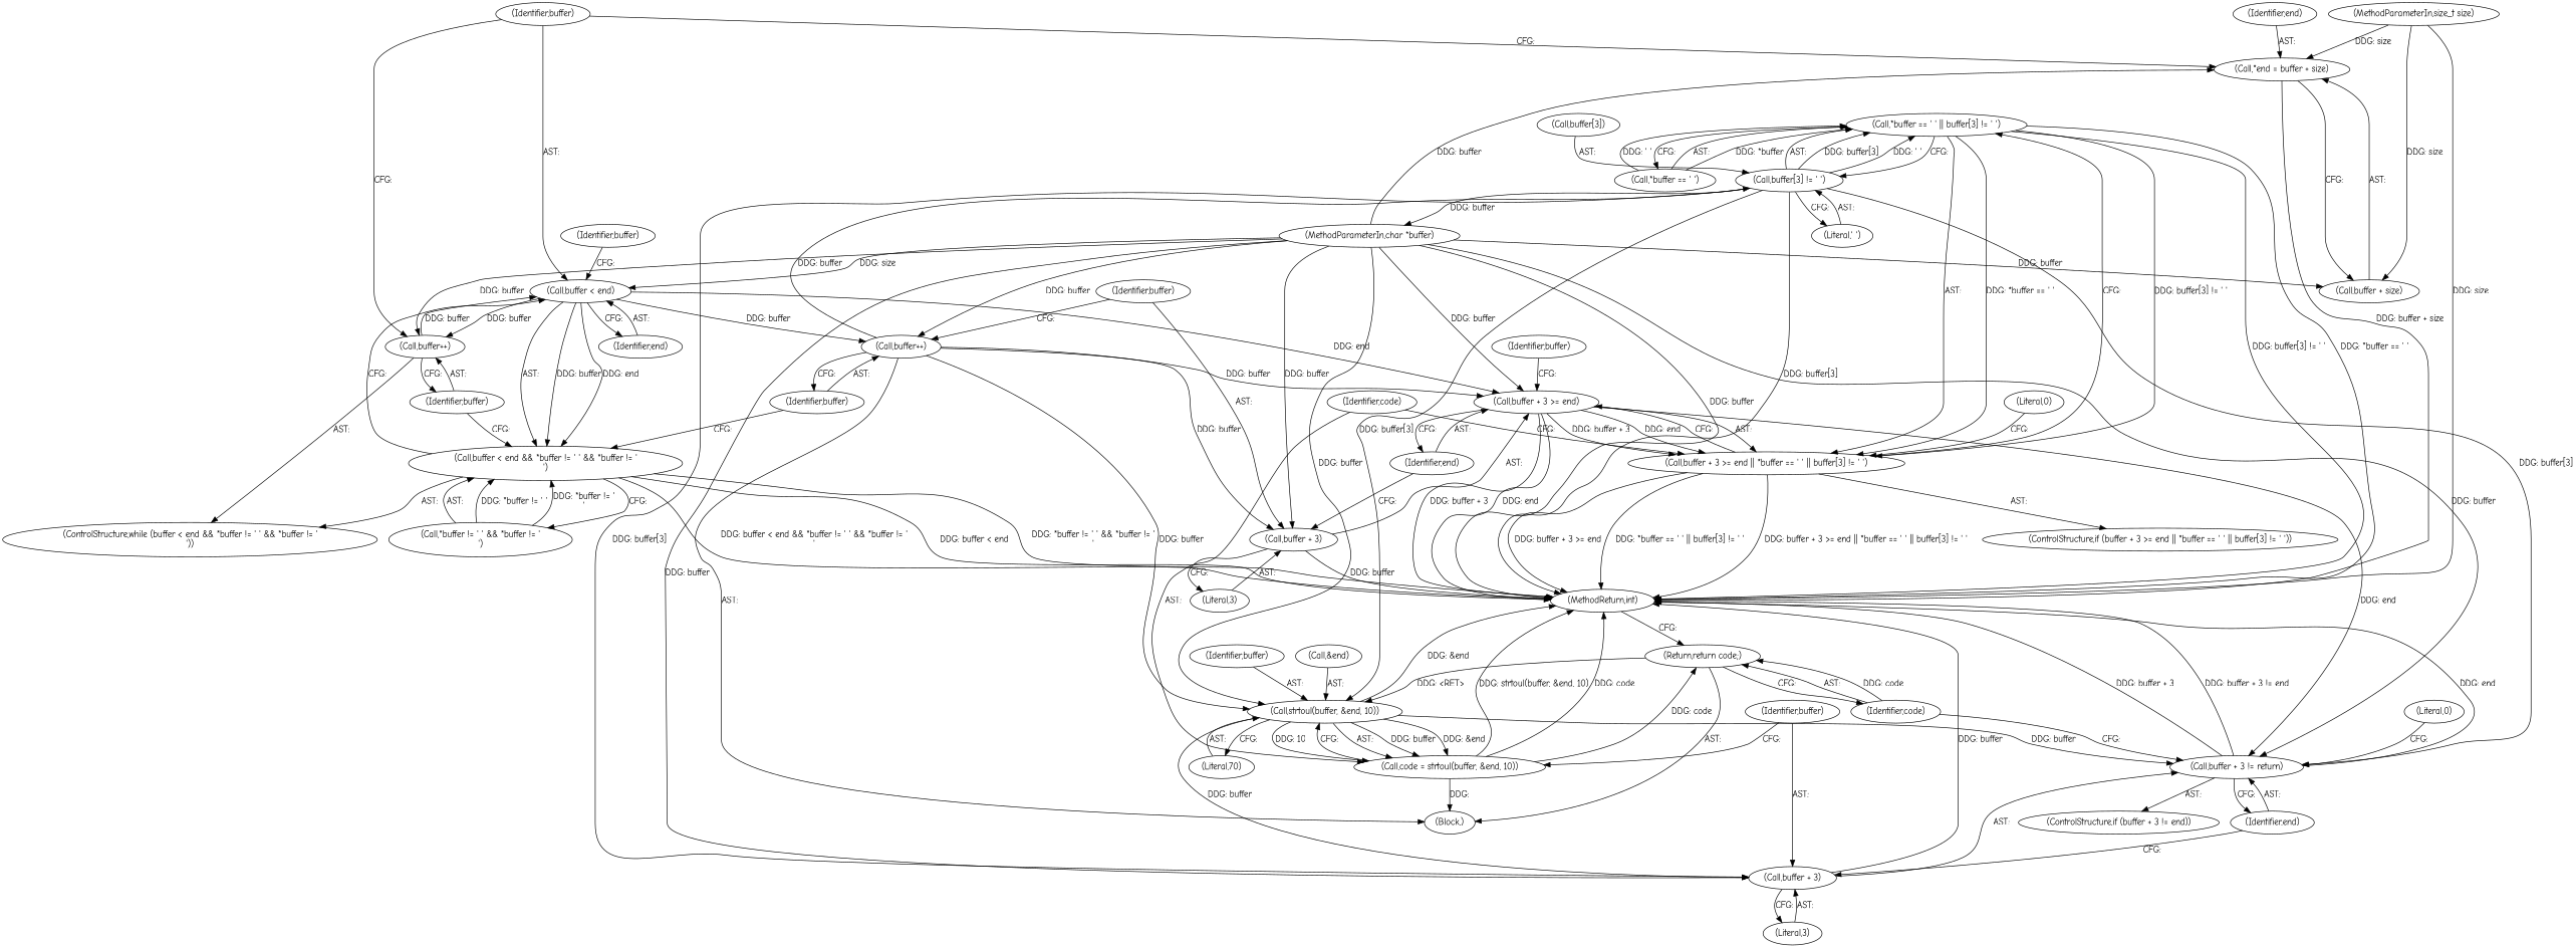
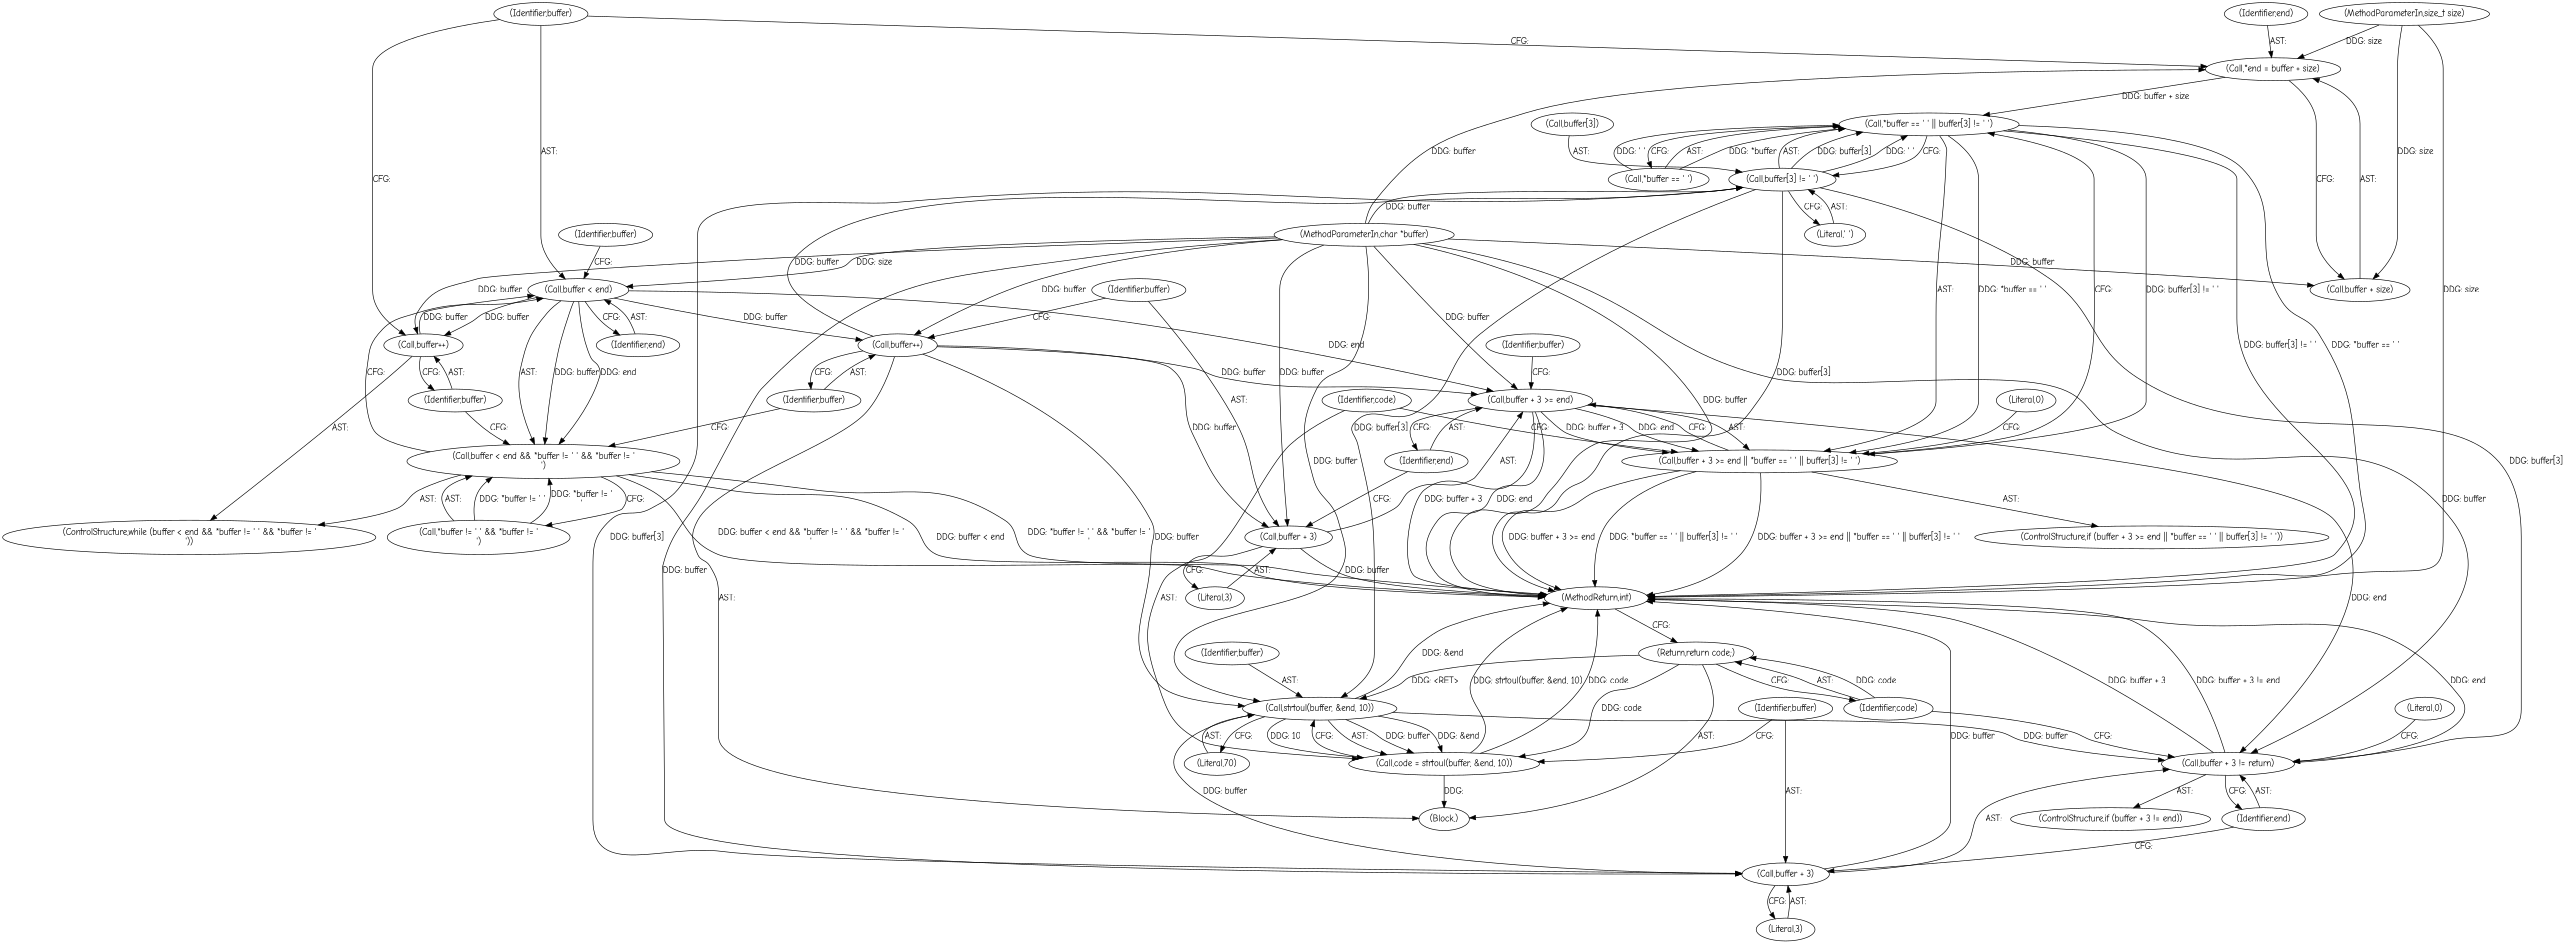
  digraph {
    fontname="Comic Neue"
    node [fontname="Comic Neue"]
    edge [fontname="Comic Neue"]
    n1 [label="(Call,*end = buffer + size)"]
    n2 [label="(MethodReturn,int)"]
    n3 [label="(Call,buffer + size)"]
    n4 [label="(Call,buffer < end)"]
    n5 [label="(Call,buffer++)"]
    n6 [label="(Call,buffer++)"]
    n7 [label="(Call,buffer + 3 >= end)"]
    n8 [label="(Call,buffer < end && *buffer != ' ' && *buffer != '\r')"]
    n9 [label="(Identifier,end)"]
    n10 [label="(Block,)"]
    n11 [label="(Return,return code;)"]
    n12 [label="(MethodParameterIn,char *buffer)"]
    n13 [label="(Call,buffer + 3 != return)"]
    n14 [label="(Call,buffer + 3)"]
    n15 [label="(Call,buffer[3] != ' ')"]
    n16 [label="(Call,strtoul(buffer, &end, 10))"]
    n17 [label="(Call,buffer + 3)"]
    n18 [label="(ControlStructure,while (buffer < end && *buffer != ' ' && *buffer != '\r'))"]
    n19 [label="(Identifier,buffer)"]
    n20 [label="(Identifier,buffer)"]
    n21 [label="(Call,buffer + 3 >= end || *buffer == ' ' || buffer[3] != ' ')"]
    n22 [label="(Identifier,end)"]
    n23 [label="(ControlStructure,if (buffer + 3 != end))"]
    n24 [label="(Identifier,end)"]
    n25 [label="(Literal,3)"]
    n26 [label="(Call,*buffer == ' ' || buffer[3] != ' ')"]
    n27 [label="(Literal,' ')"]
    n28 [label="(Call,code = strtoul(buffer, &end, 10))"]
    n29 [label="(Literal,70)"]
    n30 [label="(Literal,3)"]
    n31 [label="(MethodParameterIn,size_t size)"]
    n32 [label="(Call,*buffer != ' ' && *buffer != '\r')"]
    n33 [label="(ControlStructure,if (buffer + 3 >= end || *buffer == ' ' || buffer[3] != ' '))"]
    n34 [label="(Call,*buffer == ' ')"]
    n35 [label="(Identifier,code)"]
    n36 [label="(Identifier,buffer)"]
    n37 [label="(Literal,0)"]
    n38 [label="(Identifier,buffer)"]
    n39 [label="(Identifier,buffer)"]
-   n40 [label="(Call,&end)"]
    n41 [label="(Literal,0)"]
    n42 [label="(Call,buffer[3])"]
    n43 [label="(Identifier,end)"]
    n44 [label="(Identifier,code)"]
    n45 [label="(Identifier,buffer)"]
    n46 [label="(Identifier,buffer)"]
    n47 [label="(Identifier,buffer)"]
-   n1 -> n2 [label="DDG: buffer + size"]
+   n1 -> n26 [label="DDG: buffer + size"]
    n1 -> n3 [label="CFG: "]
    n2 -> n11 [label="CFG: "]
    n3 -> n1 [label="AST: "]
    n4 -> n5 [label="DDG: buffer"]
    n4 -> n6 [label="DDG: buffer"]
    n4 -> n7 [label="DDG: end"]
    n4 -> n8 [label="AST: "]
    n4 -> n8 [label="DDG: buffer"]
    n4 -> n8 [label="DDG: end"]
    n4 -> n9 [label="CFG: "]
    n5 -> n4 [label="DDG: buffer"]
    n5 -> n18 [label="AST: "]
    n5 -> n19 [label="CFG: "]
    n6 -> n7 [label="DDG: buffer"]
    n6 -> n10 [label="AST: "]
    n6 -> n14 [label="DDG: buffer"]
    n6 -> n15 [label="DDG: buffer"]
    n6 -> n16 [label="DDG: buffer"]
    n6 -> n20 [label="CFG: "]
    n7 -> n2 [label="DDG: buffer + 3"]
    n7 -> n2 [label="DDG: end"]
    n7 -> n13 [label="DDG: end"]
    n7 -> n21 [label="AST: "]
    n7 -> n21 [label="DDG: buffer + 3"]
    n7 -> n21 [label="DDG: end"]
    n7 -> n22 [label="CFG: "]
    n8 -> n2 [label="DDG: buffer < end"]
    n8 -> n2 [label="DDG: *buffer != ' ' && *buffer != '\r'"]
    n8 -> n2 [label="DDG: buffer < end && *buffer != ' ' && *buffer != '\r'"]
    n8 -> n4 [label="CFG: "]
    n8 -> n18 [label="AST: "]
    n8 -> n32 [label="CFG: "]
    n9 -> n4 [label="AST: "]
    n11 -> n10 [label="AST: "]
    n11 -> n16 [label="DDG: <RET>"]
    n11 -> n35 [label="CFG: "]
    n12 -> n1 [label="DDG: buffer"]
    n12 -> n2 [label="DDG: buffer"]
    n12 -> n3 [label="DDG: buffer"]
    n12 -> n4 [label="DDG: size"]
    n12 -> n5 [label="DDG: buffer"]
    n12 -> n6 [label="DDG: buffer"]
    n12 -> n7 [label="DDG: buffer"]
    n12 -> n13 [label="DDG: buffer"]
    n12 -> n14 [label="DDG: buffer"]
-   n15 -> n12 [label="DDG: buffer"]
+   n12 -> n15 [label="DDG: buffer"]
    n12 -> n16 [label="DDG: buffer"]
    n12 -> n17 [label="DDG: buffer"]
    n13 -> n2 [label="DDG: buffer + 3 != end"]
    n13 -> n2 [label="DDG: end"]
    n13 -> n2 [label="DDG: buffer + 3"]
    n13 -> n23 [label="AST: "]
    n13 -> n24 [label="CFG: "]
    n14 -> n2 [label="DDG: buffer"]
    n14 -> n7 [label="AST: "]
    n14 -> n25 [label="CFG: "]
    n15 -> n2 [label="DDG: buffer[3]"]
    n15 -> n13 [label="DDG: buffer[3]"]
    n15 -> n16 [label="DDG: buffer[3]"]
    n15 -> n17 [label="DDG: buffer[3]"]
    n15 -> n26 [label="AST: "]
    n15 -> n26 [label="DDG: buffer[3]"]
    n15 -> n26 [label="DDG: ' '"]
    n15 -> n27 [label="CFG: "]
    n16 -> n2 [label="DDG: &end"]
    n16 -> n13 [label="DDG: buffer"]
    n16 -> n17 [label="DDG: buffer"]
    n16 -> n28 [label="AST: "]
    n16 -> n28 [label="DDG: buffer"]
    n16 -> n28 [label="DDG: &end"]
    n16 -> n28 [label="DDG: 10"]
    n16 -> n29 [label="CFG: "]
    n17 -> n2 [label="DDG: buffer"]
    n17 -> n13 [label="AST: "]
    n17 -> n30 [label="CFG: "]
    n19 -> n5 [label="AST: "]
    n19 -> n8 [label="CFG: "]
    n20 -> n6 [label="AST: "]
    n20 -> n8 [label="CFG: "]
    n21 -> n2 [label="DDG: buffer + 3 >= end || *buffer == ' ' || buffer[3] != ' '"]
    n21 -> n2 [label="DDG: buffer + 3 >= end"]
    n21 -> n2 [label="DDG: *buffer == ' ' || buffer[3] != ' '"]
    n21 -> n7 [label="CFG: "]
    n21 -> n26 [label="CFG: "]
    n21 -> n33 [label="AST: "]
    n22 -> n7 [label="AST: "]
    n22 -> n14 [label="CFG: "]
    n24 -> n13 [label="AST: "]
    n24 -> n17 [label="CFG: "]
    n25 -> n14 [label="AST: "]
    n26 -> n2 [label="DDG: buffer[3] != ' '"]
    n26 -> n2 [label="DDG: *buffer == ' '"]
    n26 -> n15 [label="CFG: "]
    n26 -> n21 [label="AST: "]
    n26 -> n21 [label="DDG: *buffer == ' '"]
    n26 -> n21 [label="DDG: buffer[3] != ' '"]
    n26 -> n34 [label="CFG: "]
    n27 -> n15 [label="AST: "]
    n28 -> n2 [label="DDG: strtoul(buffer, &end, 10)"]
    n28 -> n2 [label="DDG: code"]
    n28 -> n10 [label="DDG: "]
-   n28 -> n11 [label="DDG: code"]
+   n11 -> n28 [label="DDG: code"]
    n28 -> n16 [label="CFG: "]
    n29 -> n16 [label="AST: "]
    n30 -> n17 [label="AST: "]
    n31 -> n1 [label="DDG: size"]
    n31 -> n2 [label="DDG: size"]
    n31 -> n3 [label="DDG: size"]
    n32 -> n8 [label="AST: "]
    n32 -> n8 [label="DDG: *buffer != ' '"]
    n32 -> n8 [label="DDG: *buffer != '\r'"]
    n34 -> n26 [label="AST: "]
    n34 -> n26 [label="DDG: *buffer"]
    n34 -> n26 [label="DDG: ' '"]
    n35 -> n11 [label="AST: "]
    n35 -> n11 [label="DDG: code"]
    n35 -> n13 [label="CFG: "]
    n36 -> n7 [label="CFG: "]
    n37 -> n21 [label="CFG: "]
    n38 -> n17 [label="AST: "]
    n38 -> n28 [label="CFG: "]
    n39 -> n16 [label="AST: "]
-   n40 -> n16 [label="AST: "]
    n41 -> n13 [label="CFG: "]
    n42 -> n15 [label="AST: "]
    n43 -> n1 [label="AST: "]
    n44 -> n21 [label="CFG: "]
    n44 -> n28 [label="AST: "]
    n45 -> n4 [label="CFG: "]
    n46 -> n6 [label="CFG: "]
    n46 -> n14 [label="AST: "]
    n47 -> n1 [label="CFG: "]
    n47 -> n4 [label="AST: "]
    n47 -> n5 [label="CFG: "]
  }
